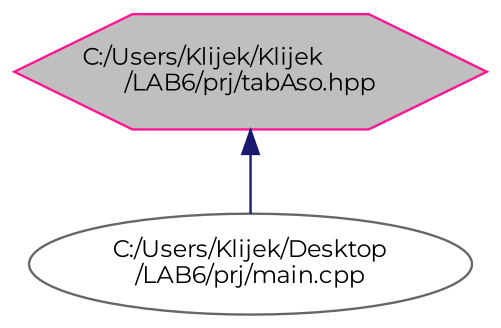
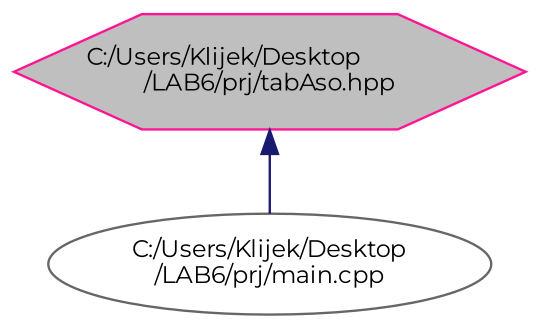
  digraph {
    fontname=Montserrat
    node [fontname=Montserrat fontsize=10 style=filled]
-   n1 [color=deeppink fillcolor=grey75 fontcolor=black height=0.2 label="C:/Users/Klijek/Klijek\l/LAB6/prj/tabAso.hpp" shape=hexagon width=0.4]
+   n1 [color=deeppink fillcolor=grey75 fontcolor=black height=0.2 label="C:/Users/Klijek/Desktop\l/LAB6/prj/tabAso.hpp" shape=hexagon width=0.4]
    n2 [color=gray40 fillcolor=white height=0.2 label="C:/Users/Klijek/Desktop\l/LAB6/prj/main.cpp" shape=ellipse width=0.4]
    n1 -> n2 [color=midnightblue dir=back fontname=Montserrat fontsize=10 labelfontname=Helvetica labelfontsize=10 style=solid]
  }
